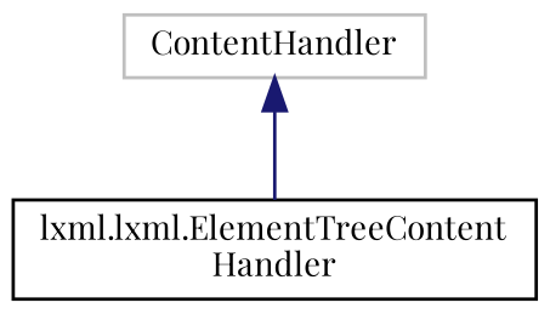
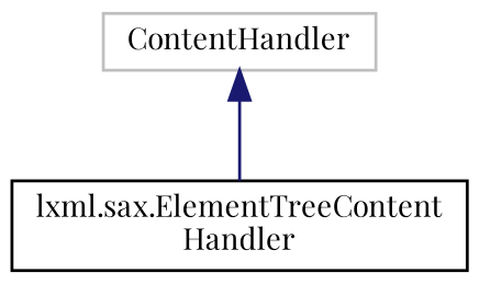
  digraph {
    rankdir=TB
    fontname="Playfair Display"
    node [fillcolor=white fontname="Playfair Display" fontsize=10 shape=record style=filled]
    n1 [color=grey75 height=0.2 label=ContentHandler width=0.4]
-   n2 [color=black height=0.2 label="lxml.lxml.ElementTreeContent\lHandler" width=0.4]
+   n2 [color=black height=0.2 label="lxml.sax.ElementTreeContent\lHandler" width=0.4]
    n1 -> n2 [color=midnightblue dir=back fontname="Playfair Display" fontsize=10 labelfontname=Helvetica labelfontsize=10 style=solid]
  }
